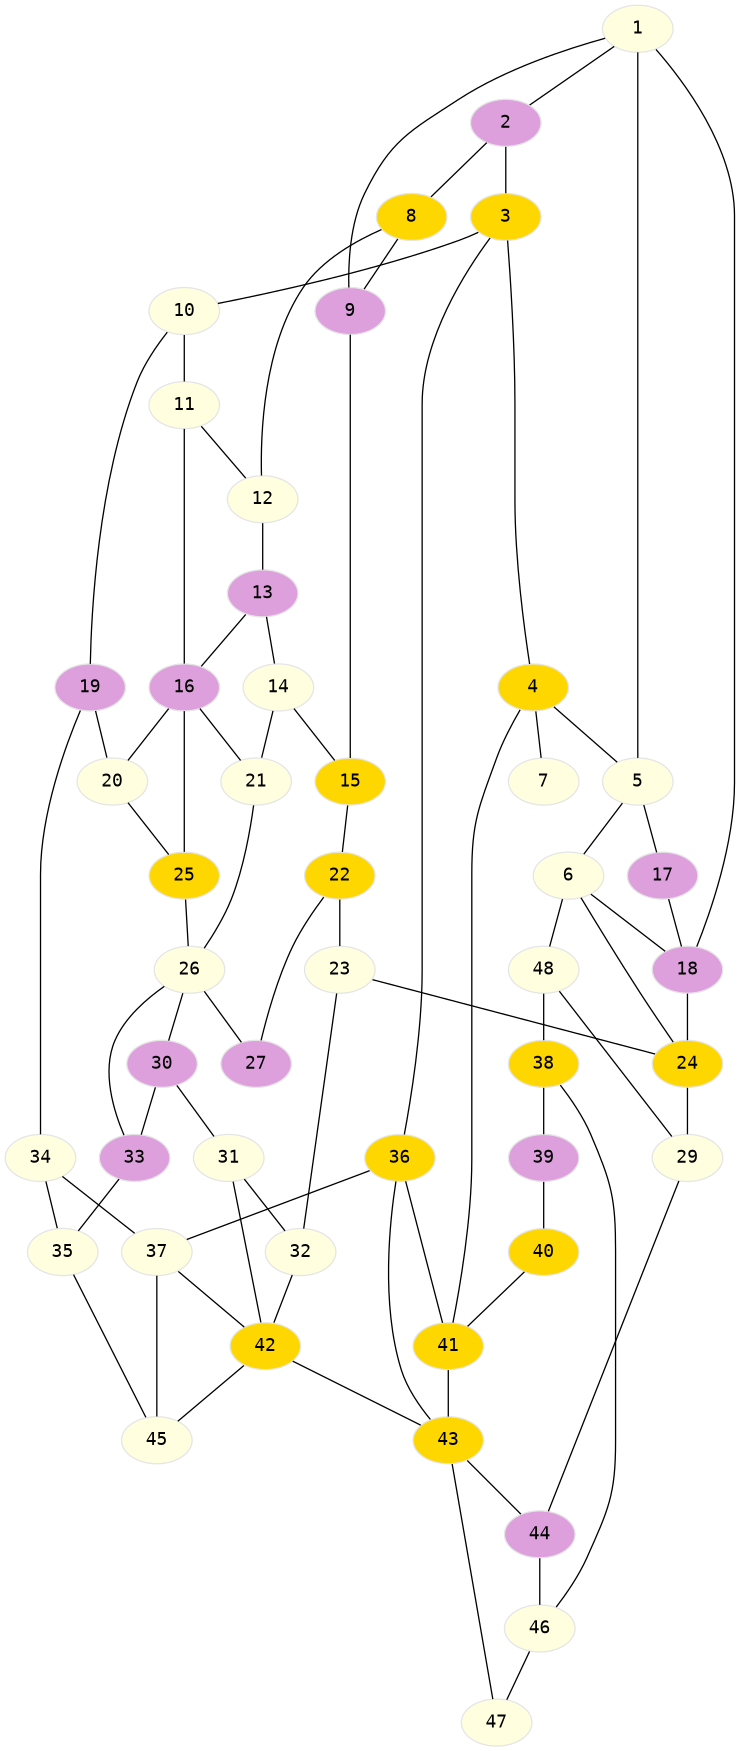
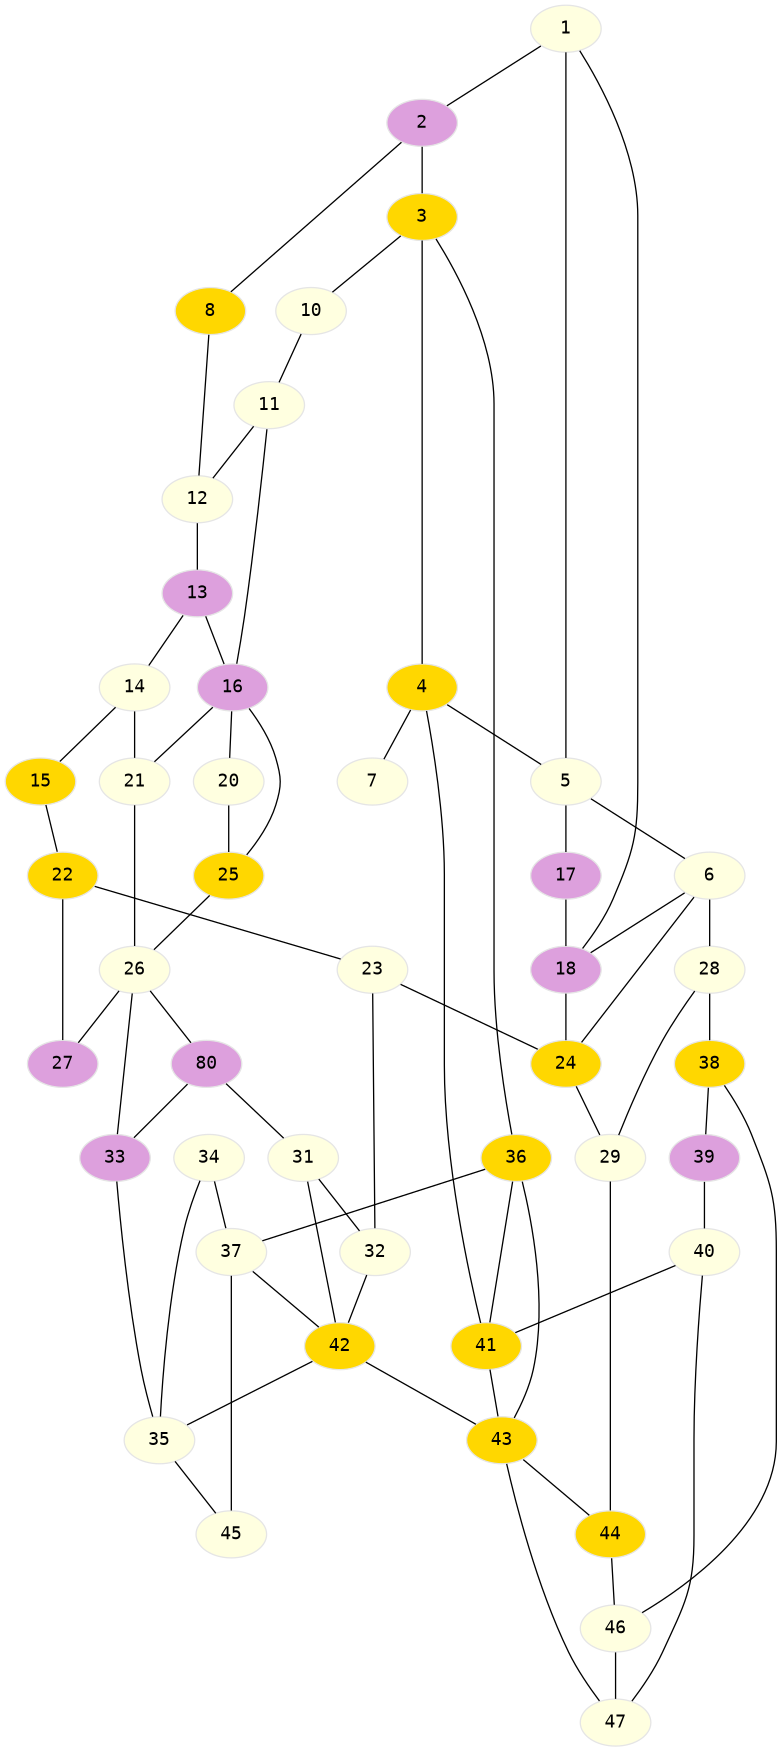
  graph {
    fontname="DejaVu Sans Mono"
    node [color=gray90 fillcolor=lightyellow fontname="DejaVu Sans Mono" style=filled]
    edge [fontname="DejaVu Sans Mono" weight=1.0]
    2 [fillcolor=plum]
    1
    5
-   9 [fillcolor=plum]
    18 [fillcolor=plum]
    3 [fillcolor=gold]
    8 [fillcolor=gold]
    17 [fillcolor=plum]
    6
    15 [fillcolor=gold]
    4 [fillcolor=gold]
    10
    36 [fillcolor=gold]
    12
    7
    41 [fillcolor=gold]
    11
-   19 [fillcolor=plum]
    37
    43 [fillcolor=gold]
-   28 [label=48]
+   28
    24 [fillcolor=gold]
    29
    38 [fillcolor=gold]
    13 [fillcolor=plum]
    22 [fillcolor=gold]
    16 [fillcolor=plum]
    20
    34
    21
    25 [fillcolor=gold]
    14
    26
    23
    27 [fillcolor=plum]
    35
-   30 [fillcolor=plum]
+   30 [fillcolor=plum label=80]
    33 [fillcolor=plum]
    32
    42 [fillcolor=gold]
-   44 [fillcolor=plum]
+   44 [fillcolor=gold]
    31
    39 [fillcolor=plum]
    46
    45
    47
-   40 [fillcolor=gold]
+   40
    2 -- 3
    2 -- 8
    1 -- 2
    1 -- 5 [weight=2.0]
-   1 -- 9
    1 -- 18
    5 -- 17
    5 -- 6
-   9 -- 15
    18 -- 24
    3 -- 4
    3 -- 10
    3 -- 36
-   8 -- 9
    8 -- 12
    17 -- 18
    6 -- 18
    6 -- 28 [weight=2.0]
    6 -- 24 [weight=2.0]
    15 -- 22
    4 -- 5
    4 -- 7
    4 -- 41
    10 -- 11
-   10 -- 19
    36 -- 41
    36 -- 37
    36 -- 43
    12 -- 13
    41 -- 43
    11 -- 12
    11 -- 16 [weight=2.0]
-   19 -- 20
-   19 -- 34
    37 -- 42
    37 -- 45 [weight=2.0]
    43 -- 44
    43 -- 47
    28 -- 29
    28 -- 38 [weight=2.0]
    24 -- 29
    29 -- 44
    38 -- 39 [weight=2.0]
    38 -- 46
    13 -- 16
    13 -- 14
    22 -- 23
    22 -- 27
    16 -- 20
    16 -- 21
    16 -- 25
    20 -- 25
    34 -- 37
    34 -- 35
    21 -- 26
    25 -- 26
    14 -- 15
    14 -- 21
    26 -- 27 [weight=2.0]
    26 -- 30
    26 -- 33
    23 -- 24
    23 -- 32
    35 -- 45
    30 -- 33
    30 -- 31
    33 -- 35
    32 -- 42
    42 -- 43 [weight=2.0]
-   42 -- 45
+   42 -- 35
    44 -- 46
    31 -- 32
    31 -- 42
    39 -- 40 [weight=4.0]
    46 -- 47
    40 -- 41
+   40 -- 47
  }
